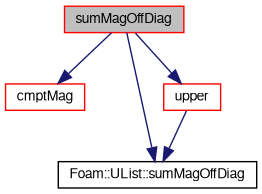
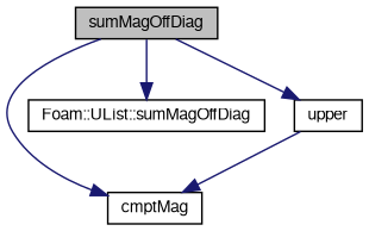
  digraph {
    rankdir=TB
    node [color=black fontname=FreeSans fontsize=10 shape=record]
    edge [color=midnightblue fontname=FreeSans fontsize=10 labelfontname=FreeSans labelfontsize=10 style=solid]
-   n1 [color=red fillcolor=grey75 fontcolor=black height=0.2 label=sumMagOffDiag style=filled width=0.4]
-   n2 [color=red height=0.2 label=cmptMag width=0.4]
+   n1 [fillcolor=grey75 fontcolor=black height=0.2 label=sumMagOffDiag style=filled width=0.4]
+   n2 [height=0.2 label=cmptMag width=0.4]
    n3 [height=0.2 label="Foam::UList::sumMagOffDiag" width=0.4]
-   n4 [color=red height=0.2 label=upper width=0.4]
+   n4 [height=0.2 label=upper width=0.4]
    n1 -> n2
    n1 -> n3
    n1 -> n4
-   n4 -> n3
+   n4 -> n2
  }
